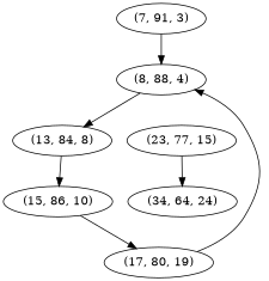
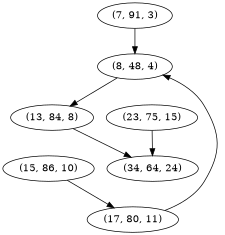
  digraph {
    n1 [label="(7, 91, 3)"]
-   "(8, 88, 4)"
+   "(8, 88, 4)" [label="(8, 48, 4)"]
    "(13, 84, 8)"
    n4 [label="(15, 86, 10)"]
-   "(17, 80, 11)" [label="(17, 80, 19)"]
-   "(23, 75, 15)" [label="(23, 77, 15)"]
+   "(17, 80, 11)"
+   "(23, 75, 15)"
    "(34, 64, 24)"
    n1 -> "(8, 88, 4)"
    "(8, 88, 4)" -> "(13, 84, 8)"
-   "(13, 84, 8)" -> n4
+   "(13, 84, 8)" -> "(34, 64, 24)"
    n4 -> "(17, 80, 11)"
    "(17, 80, 11)" -> "(8, 88, 4)"
    "(23, 75, 15)" -> "(34, 64, 24)"
  }
